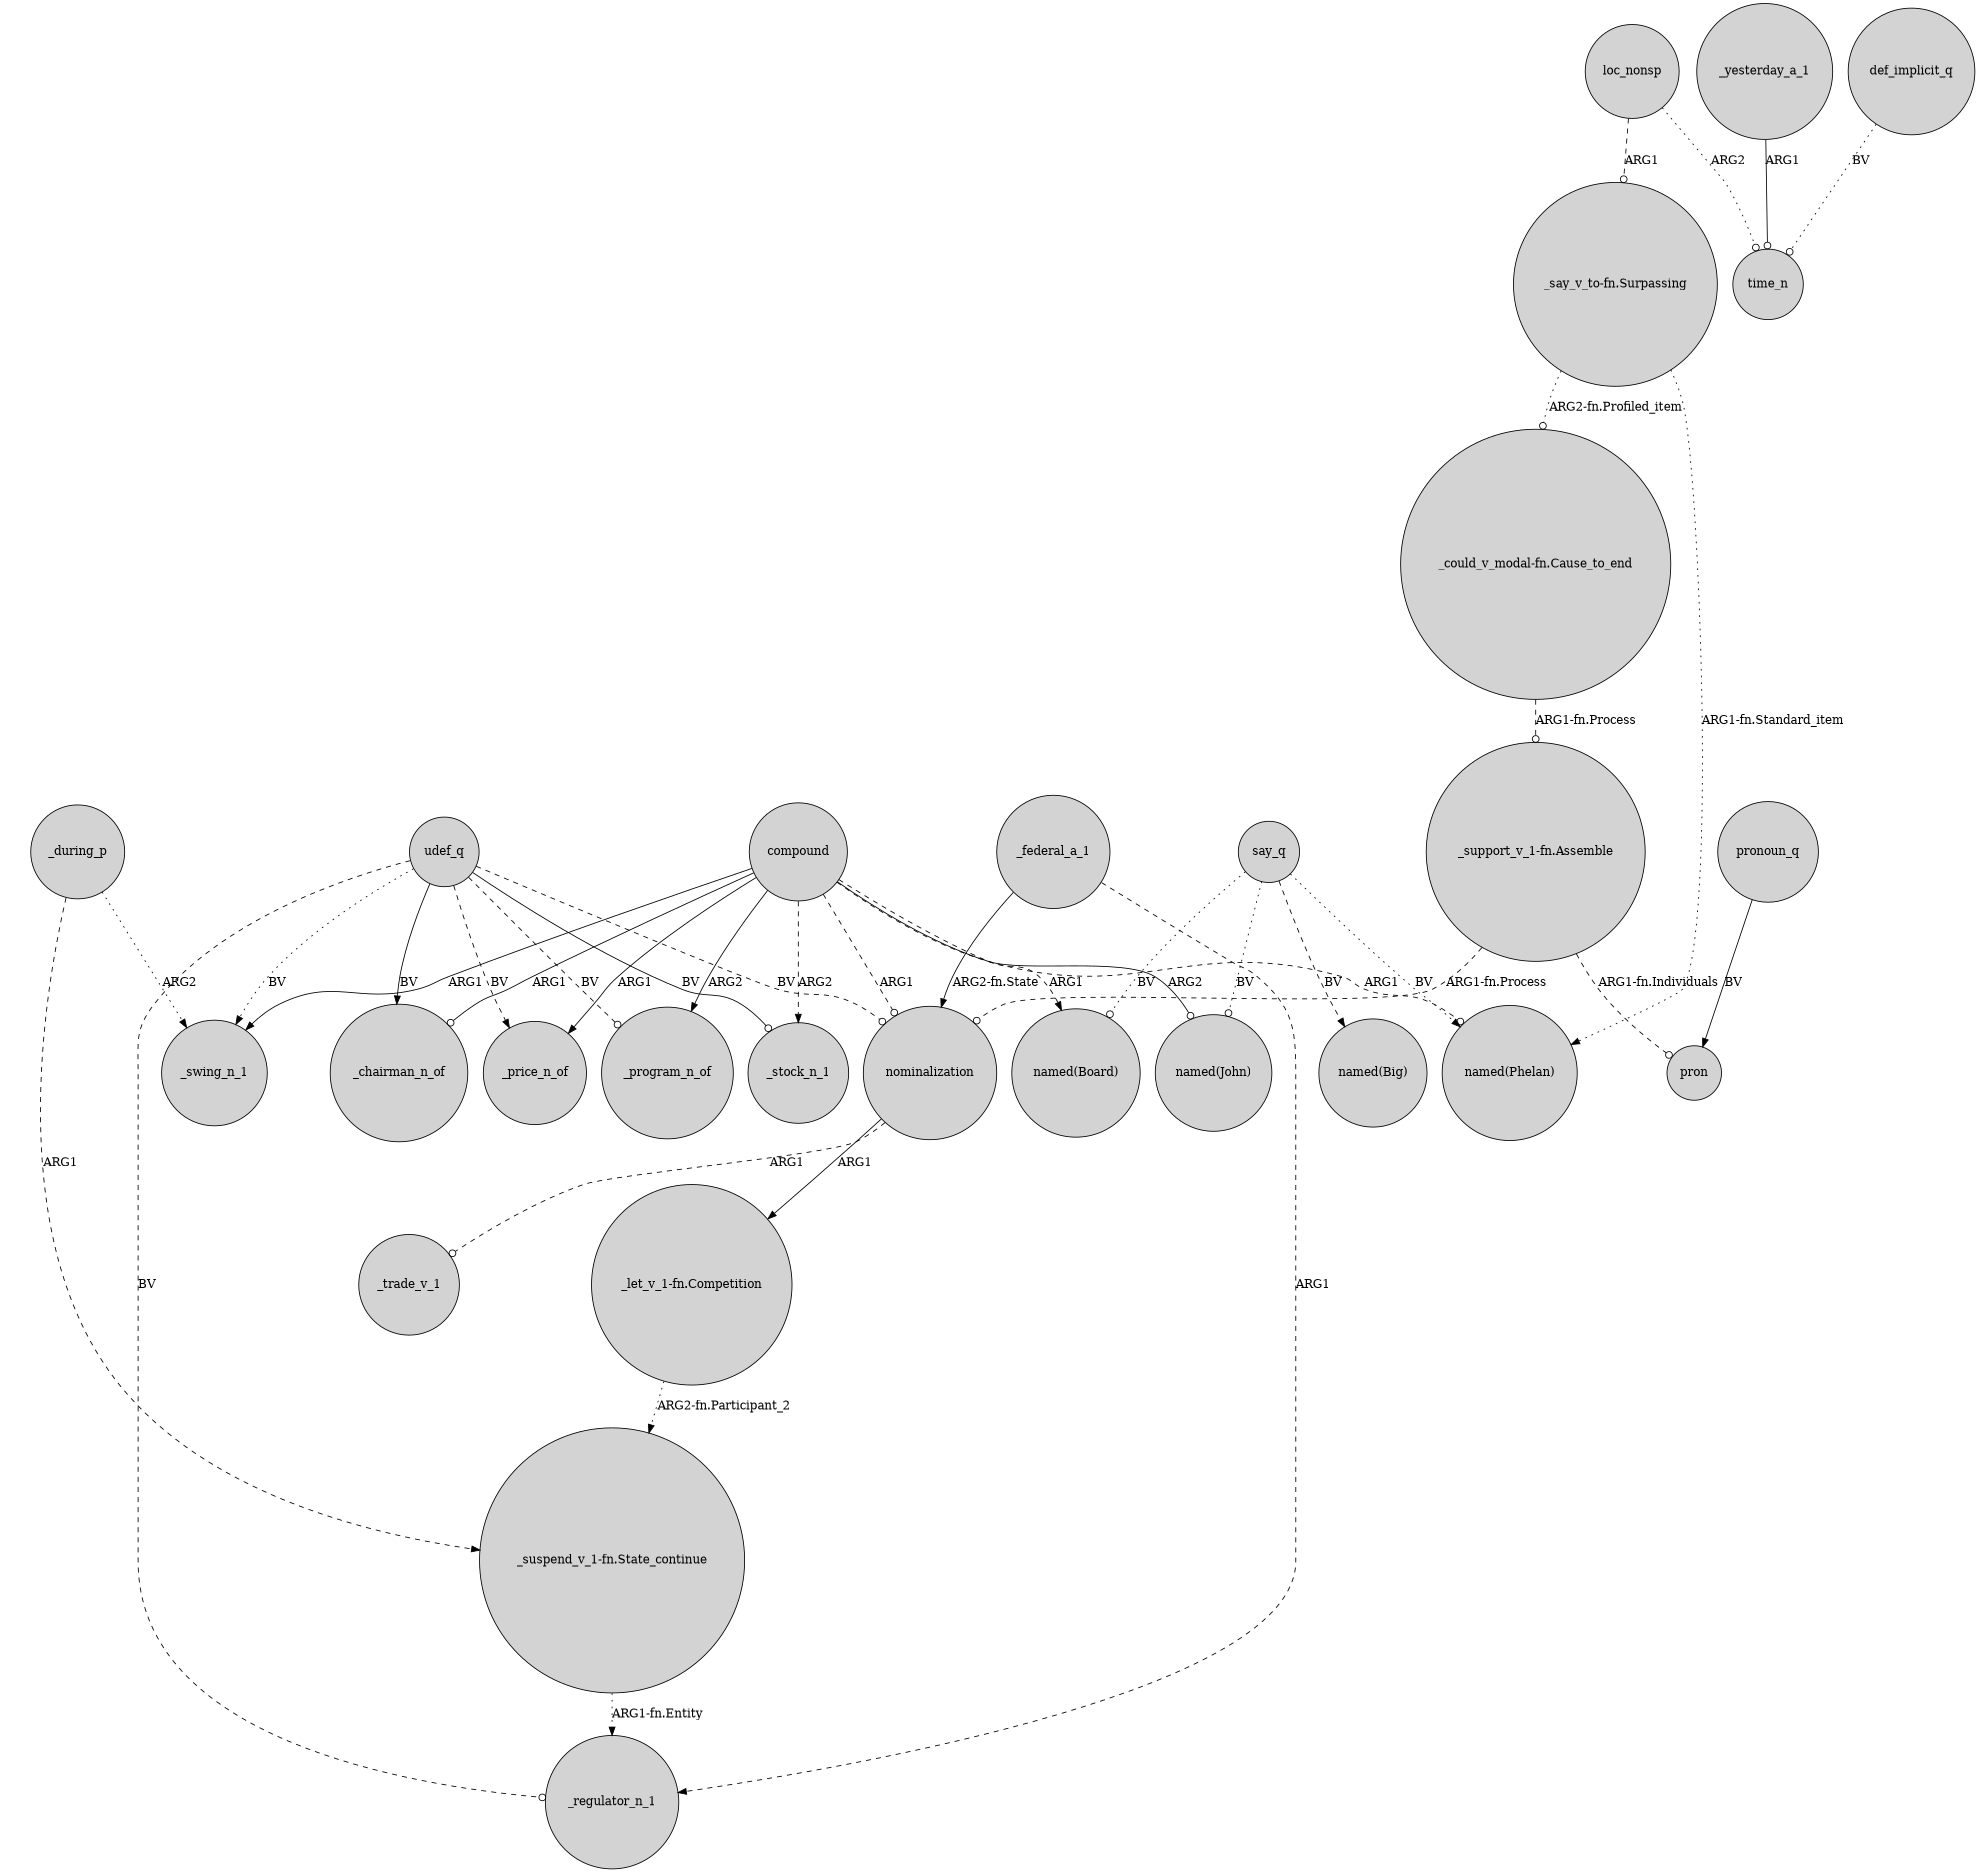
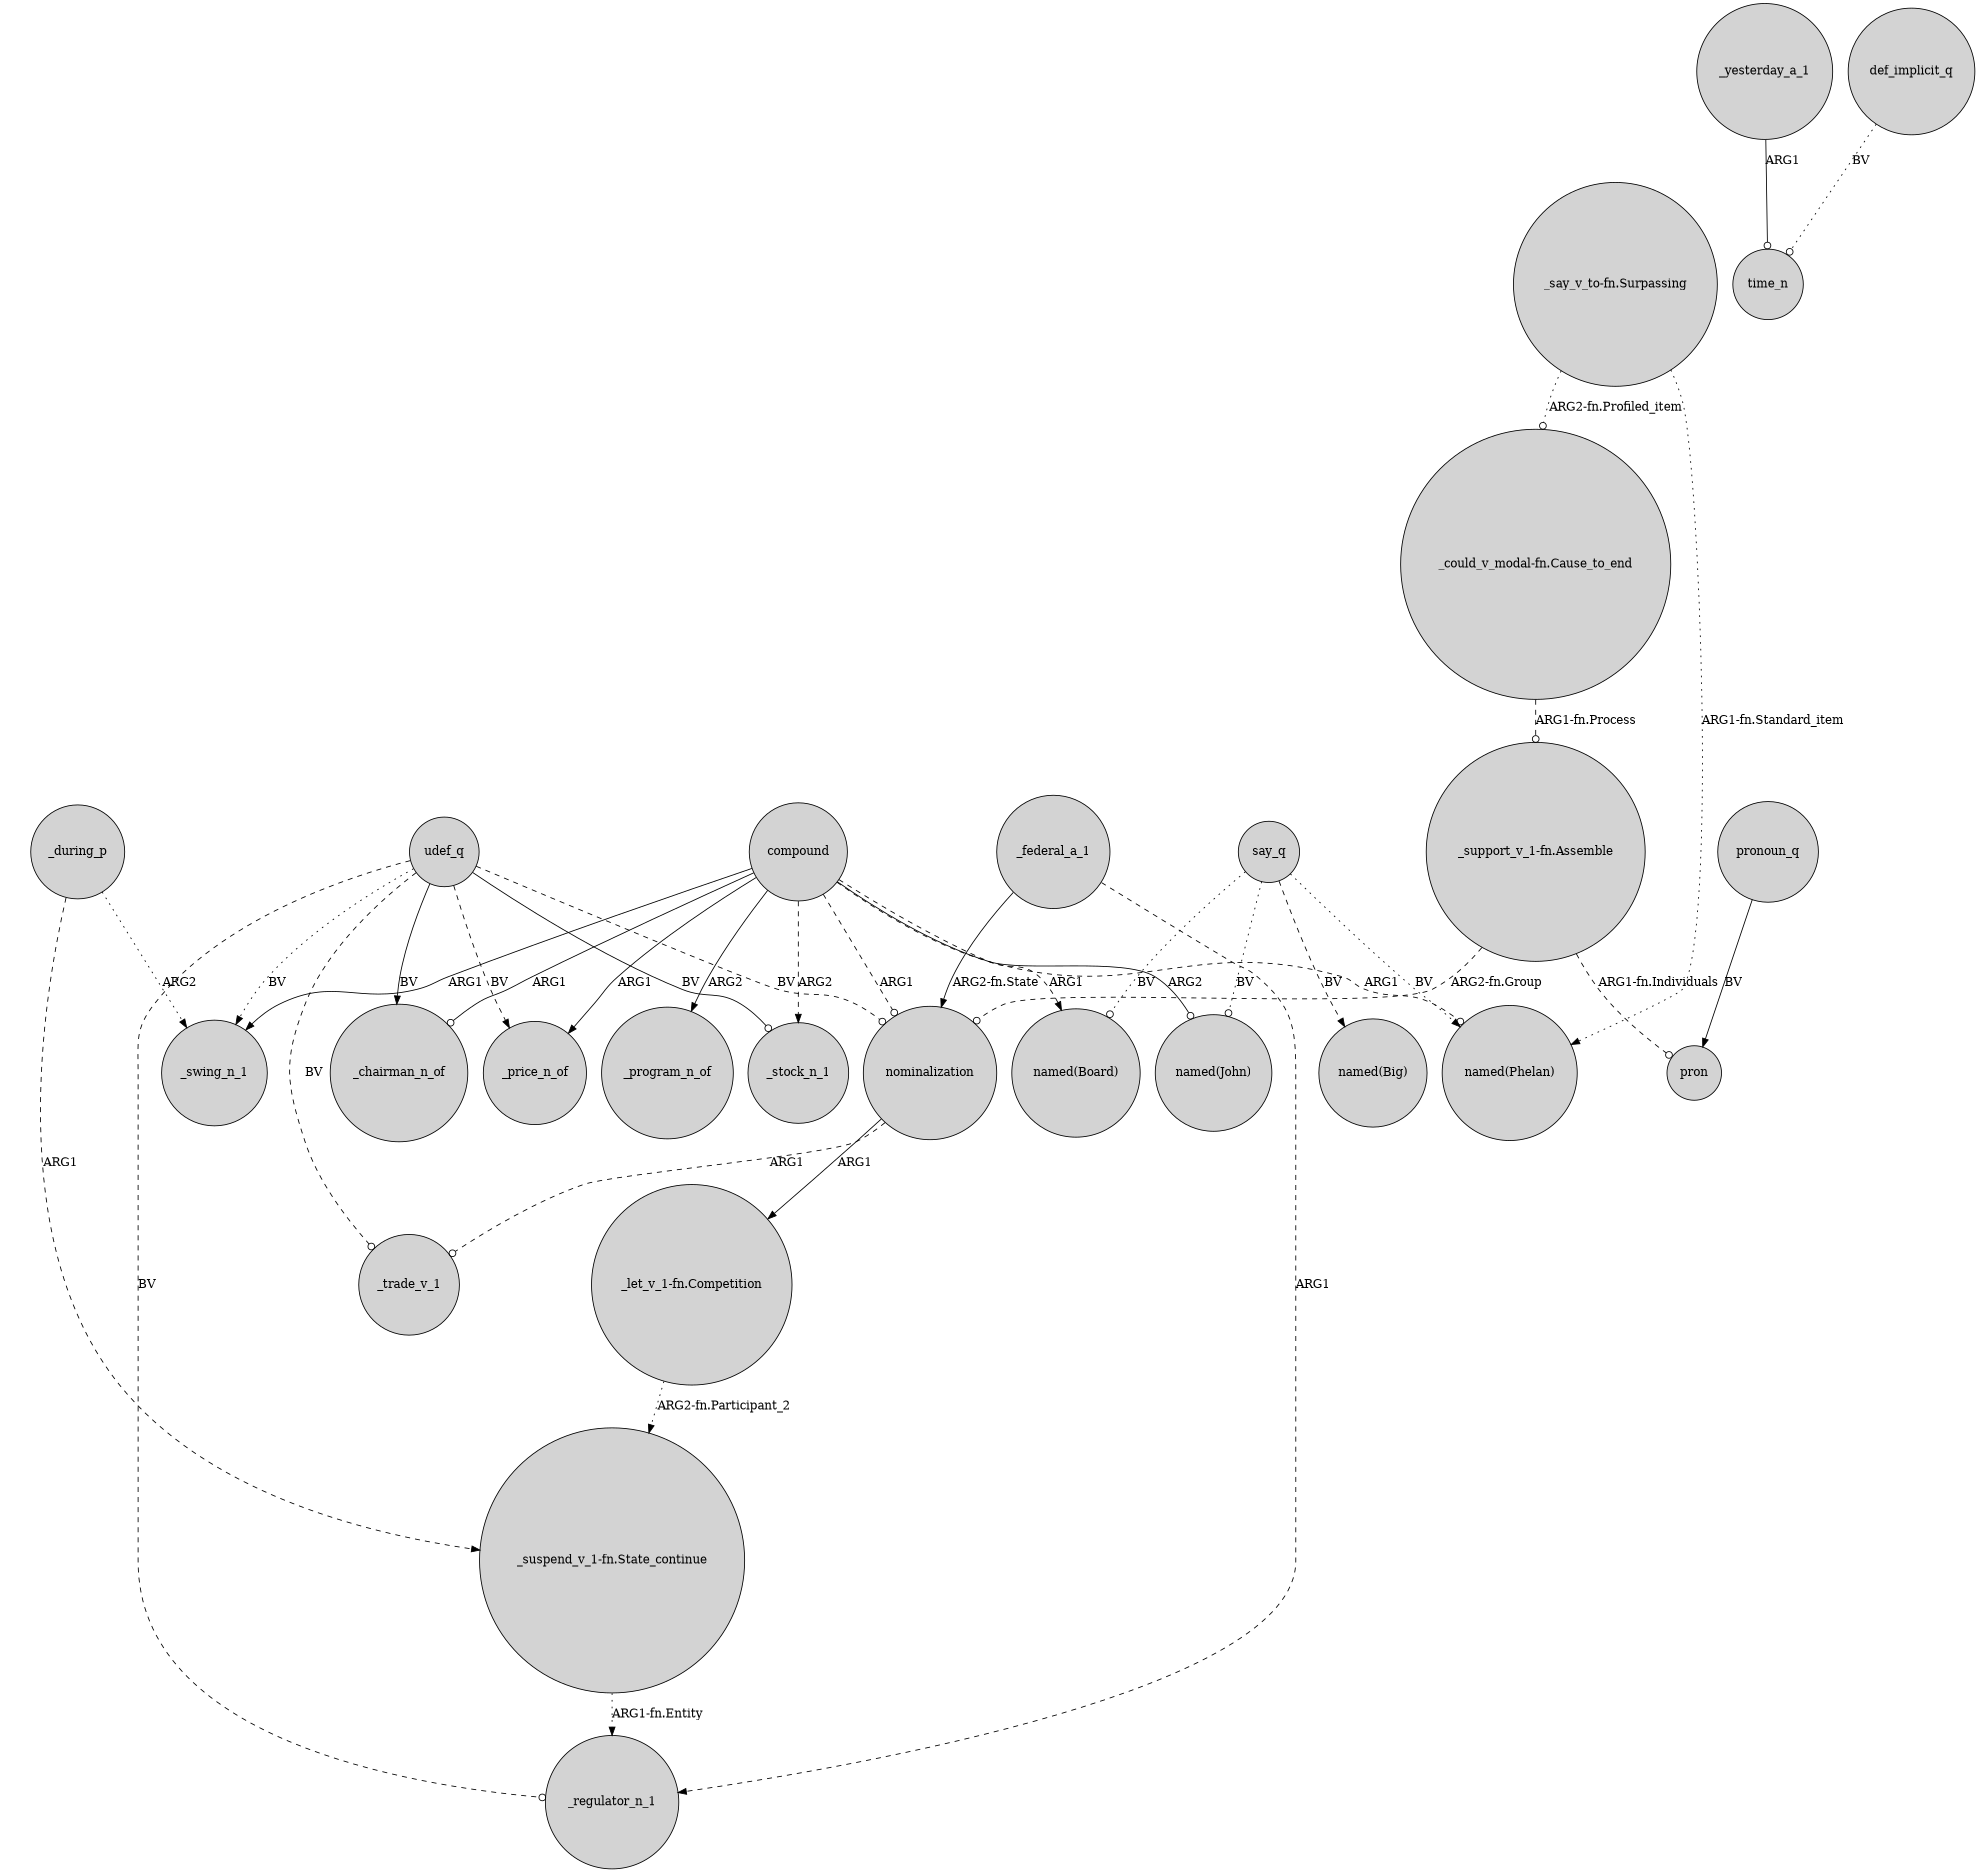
  digraph {
    node [shape=circle style=filled]
    edge [arrowhead=normal style=dashed]
    "_suspend_v_1-fn.State_continue"
    _regulator_n_1
    nominalization
    "_let_v_1-fn.Competition"
    _trade_v_1
    udef_q
    _chairman_n_of
    _price_n_of
    _swing_n_1
    _program_n_of
    _stock_n_1
    compound
    "named(Phelan)"
    "named(John)"
    "named(Board)"
-   loc_nonsp
    "_say_v_to-fn.Surpassing"
    time_n
    "_could_v_modal-fn.Cause_to_end"
    "_support_v_1-fn.Assemble"
    pron
    _yesterday_a_1
    pronoun_q
    _federal_a_1
    n25 [label=say_q]
    "named(Big)"
    _during_p
    def_implicit_q
    "_suspend_v_1-fn.State_continue" -> _regulator_n_1 [label="ARG1-fn.Entity" style=dotted]
    nominalization -> "_let_v_1-fn.Competition" [label=ARG1 style=solid]
    nominalization -> _trade_v_1 [arrowhead=odot label=ARG1]
    "_let_v_1-fn.Competition" -> "_suspend_v_1-fn.State_continue" [label="ARG2-fn.Participant_2" style=dotted]
    udef_q -> _regulator_n_1 [arrowhead=odot label=BV]
    udef_q -> nominalization [arrowhead=odot label=BV]
    udef_q -> _chairman_n_of [label=BV style=solid]
    udef_q -> _price_n_of [label=BV]
    udef_q -> _swing_n_1 [label=BV style=dotted]
-   udef_q -> _program_n_of [arrowhead=odot label=BV]
+   udef_q -> _trade_v_1 [arrowhead=odot label=BV]
    udef_q -> _stock_n_1 [arrowhead=odot label=BV style=solid]
    compound -> nominalization [arrowhead=odot label=ARG1]
    compound -> _chairman_n_of [arrowhead=odot label=ARG1 style=solid]
    compound -> _price_n_of [label=ARG1 style=solid]
    compound -> _swing_n_1 [label=ARG1 style=solid]
    compound -> _program_n_of [label=ARG2 style=solid]
    compound -> _stock_n_1 [label=ARG2]
    compound -> "named(Phelan)" [arrowhead=odot label=ARG1]
    compound -> "named(John)" [arrowhead=odot label=ARG2 style=solid]
    compound -> "named(Board)" [label=ARG1]
-   loc_nonsp -> "_say_v_to-fn.Surpassing" [arrowhead=odot label=ARG1]
-   loc_nonsp -> time_n [arrowhead=odot label=ARG2 style=dotted]
    "_say_v_to-fn.Surpassing" -> "named(Phelan)" [label="ARG1-fn.Standard_item" style=dotted]
    "_say_v_to-fn.Surpassing" -> "_could_v_modal-fn.Cause_to_end" [arrowhead=odot label="ARG2-fn.Profiled_item" style=dotted]
    "_could_v_modal-fn.Cause_to_end" -> "_support_v_1-fn.Assemble" [arrowhead=odot label="ARG1-fn.Process"]
-   "_support_v_1-fn.Assemble" -> nominalization [arrowhead=odot label="ARG1-fn.Process"]
+   "_support_v_1-fn.Assemble" -> nominalization [arrowhead=odot label="ARG2-fn.Group"]
    "_support_v_1-fn.Assemble" -> pron [arrowhead=odot label="ARG1-fn.Individuals"]
    _yesterday_a_1 -> time_n [arrowhead=odot label=ARG1 style=solid]
    pronoun_q -> pron [label=BV style=solid]
    _federal_a_1 -> _regulator_n_1 [label=ARG1]
    _federal_a_1 -> nominalization [label="ARG2-fn.State" style=solid]
    n25 -> "named(Phelan)" [label=BV style=dotted]
    n25 -> "named(John)" [arrowhead=odot label=BV style=dotted]
    n25 -> "named(Board)" [arrowhead=odot label=BV style=dotted]
    n25 -> "named(Big)" [label=BV]
    _during_p -> "_suspend_v_1-fn.State_continue" [label=ARG1]
    _during_p -> _swing_n_1 [label=ARG2 style=dotted]
    def_implicit_q -> time_n [arrowhead=odot label=BV style=dotted]
  }
